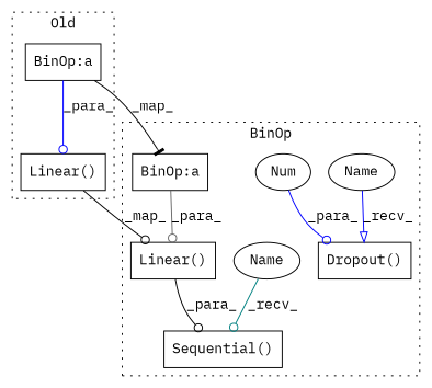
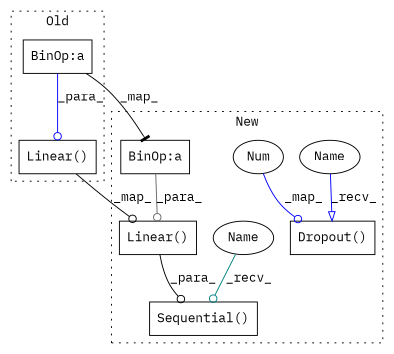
  digraph {
    fontname="IBM Plex Mono"
    node [a=75 fontname="IBM Plex Mono" l=3 shape=box]
    edge [arrowhead=odot color=black fontname="IBM Plex Mono"]
    n1 [l="10,1" label="Linear()" s="8288,8323"]
    n2 [a=82 label="BinOp:a" s=8305]
    n3 [l="10,1" label="Linear()" s="8504,8539"]
    n4 [l="27,10" label="Sequential()" s="8448,8540"]
    n5 [a=82 label="BinOp:a" s=8521]
    n6 [l="11,1" label="Dropout()" s="8475,8489"]
    n7 [a=76 label=Num s=8486 shape=ellipse]
    n8 [a=87 l=2 label=Name s=8448 shape=ellipse]
    n9 [a=87 l=2 label=Name s=8475 shape=ellipse]
    subgraph cluster_1 {
      label=Old
      style=dotted
      n1
      n2
    }
    subgraph cluster_2 {
-     label=BinOp
+     label=New
      style=dotted
      n3
      n4
      n5
      n6
      n7
      n8
      n9
    }
    n1 -> n3 [label=_map_]
    n2 -> n1 [color=blue label=_para_]
    n2 -> n5 [arrowhead=tee label=_map_]
    n3 -> n4 [label=_para_]
    n5 -> n3 [color=gray40 label=_para_]
-   n7 -> n6 [color=blue label=_para_]
+   n7 -> n6 [color=blue label=_map_]
    n8 -> n4 [color=teal label=_recv_]
    n9 -> n6 [arrowhead=onormal color=blue label=_recv_]
  }
